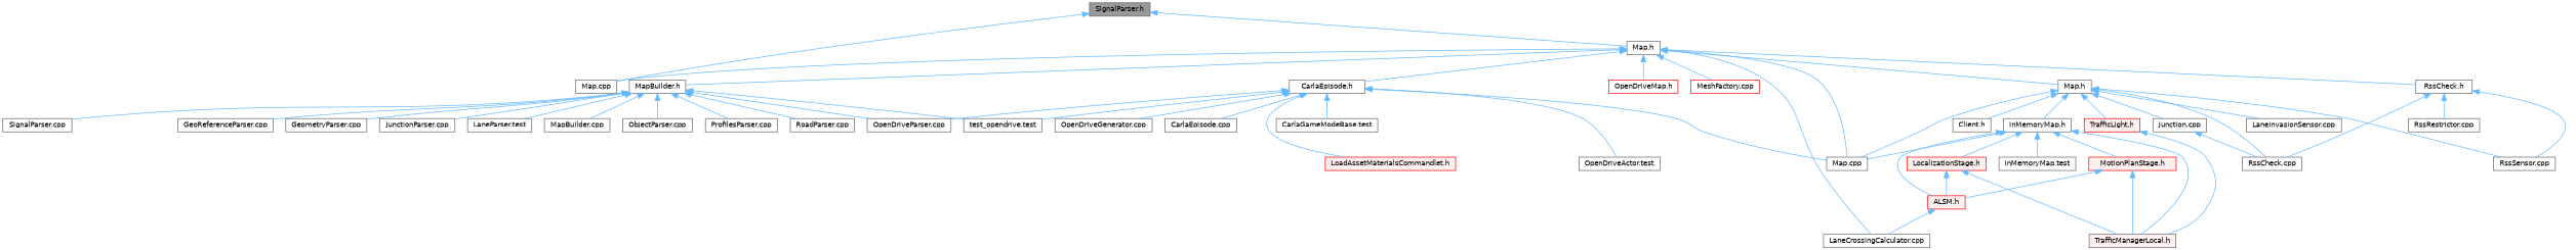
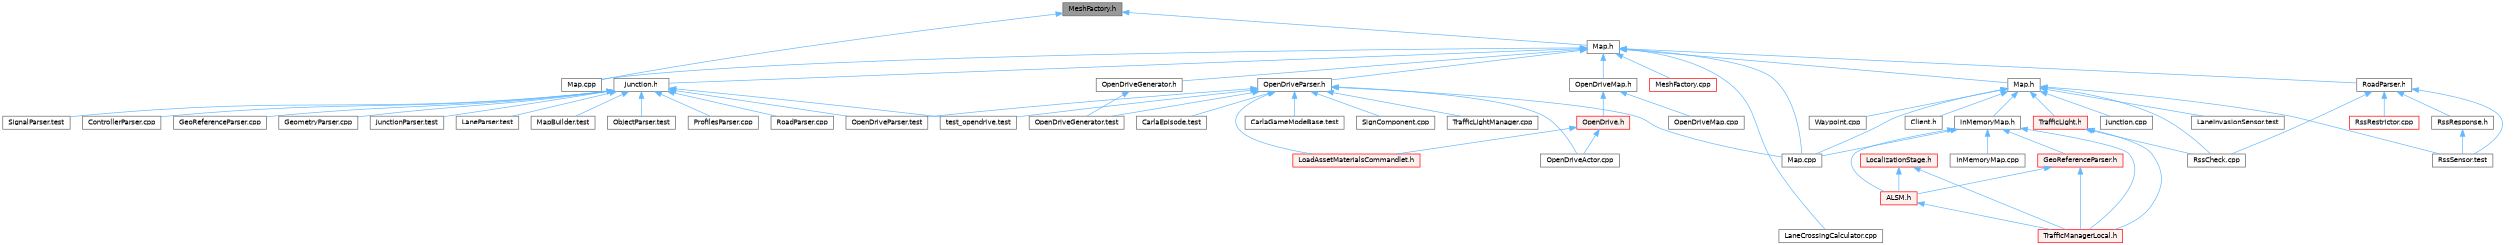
  digraph {
    node [color=grey40 fillcolor=white fontname=Helvetica fontsize=10 shape=box style=filled]
    edge [color=steelblue1 dir=back fontname=Helvetica fontsize=10 labelfontname=Helvetica labelfontsize=10 style=solid]
-   n1 [color=gray40 fillcolor=grey60 fontcolor=black height=0.2 label="SignalParser.h" width=0.4]
+   n1 [color=gray40 fillcolor=grey60 fontcolor=black height=0.2 label="MeshFactory.h" width=0.4]
    n2 [height=0.2 label="Map.cpp" width=0.4]
    n3 [height=0.2 label="Map.h" width=0.4]
    n4 [color=red height=0.2 label="MeshFactory.cpp" width=0.4]
    n5 [height=0.2 label="LaneCrossingCalculator.cpp" width=0.4]
    n6 [height=0.2 label="Map.cpp" width=0.4]
    n7 [height=0.2 label="Map.h" width=0.4]
-   n8 [height=0.2 label="MapBuilder.h" width=0.4]
-   n10 [color=red height=0.2 label="OpenDriveMap.h" width=0.4]
-   n11 [height=0.2 label="CarlaEpisode.h" width=0.4]
-   n12 [height=0.2 label="RssCheck.h" width=0.4]
+   n8 [height=0.2 label="Junction.h" width=0.4]
+   n9 [height=0.2 label="OpenDriveGenerator.h" width=0.4]
+   n10 [height=0.2 label="OpenDriveMap.h" width=0.4]
+   n11 [height=0.2 label="OpenDriveParser.h" width=0.4]
+   n12 [height=0.2 label="RoadParser.h" width=0.4]
    n13 [height=0.2 label="Client.h" width=0.4]
    n14 [height=0.2 label="InMemoryMap.h" width=0.4]
    n15 [height=0.2 label="Junction.cpp" width=0.4]
-   n16 [height=0.2 label="LaneInvasionSensor.cpp" width=0.4]
+   n16 [height=0.2 label="LaneInvasionSensor.test" width=0.4]
    n17 [height=0.2 label="RssCheck.cpp" width=0.4]
-   n18 [height=0.2 label="RssSensor.cpp" width=0.4]
+   n18 [height=0.2 label="RssSensor.test" width=0.4]
    n19 [color=red fillcolor="#FFF0F0" height=0.2 label="TrafficLight.h" width=0.4]
+   n20 [height=0.2 label="Waypoint.cpp" width=0.4]
+   n21 [height=0.2 label="ControllerParser.cpp" width=0.4]
    n22 [height=0.2 label="GeoReferenceParser.cpp" width=0.4]
    n23 [height=0.2 label="GeometryParser.cpp" width=0.4]
-   n24 [height=0.2 label="JunctionParser.cpp" width=0.4]
+   n24 [height=0.2 label="JunctionParser.test" width=0.4]
    n25 [height=0.2 label="LaneParser.test" width=0.4]
-   n26 [height=0.2 label="MapBuilder.cpp" width=0.4]
-   n27 [height=0.2 label="ObjectParser.cpp" width=0.4]
-   n28 [height=0.2 label="OpenDriveParser.cpp" width=0.4]
+   n26 [height=0.2 label="MapBuilder.test" width=0.4]
+   n27 [height=0.2 label="ObjectParser.test" width=0.4]
+   n28 [height=0.2 label="OpenDriveParser.test" width=0.4]
    n29 [height=0.2 label="ProfilesParser.cpp" width=0.4]
    n30 [height=0.2 label="RoadParser.cpp" width=0.4]
-   n31 [height=0.2 label="SignalParser.cpp" width=0.4]
+   n31 [height=0.2 label="SignalParser.test" width=0.4]
    n32 [height=0.2 label="test_opendrive.test" width=0.4]
-   n33 [height=0.2 label="OpenDriveGenerator.cpp" width=0.4]
+   n33 [height=0.2 label="OpenDriveGenerator.test" width=0.4]
+   n34 [color=red fillcolor="#FFF0F0" height=0.2 label="OpenDrive.h" width=0.4]
+   n35 [height=0.2 label="OpenDriveMap.cpp" width=0.4]
    n36 [color=red fillcolor="#FFF0F0" height=0.2 label="LoadAssetMaterialsCommandlet.h" width=0.4]
-   n37 [height=0.2 label="OpenDriveActor.test" width=0.4]
-   n38 [height=0.2 label="CarlaEpisode.cpp" width=0.4]
+   n37 [height=0.2 label="OpenDriveActor.cpp" width=0.4]
+   n38 [height=0.2 label="CarlaEpisode.test" width=0.4]
    n39 [height=0.2 label="CarlaGameModeBase.test" width=0.4]
-   n43 [height=0.2 label="RssRestrictor.cpp" width=0.4]
+   n40 [height=0.2 label="SignComponent.cpp" width=0.4]
+   n41 [height=0.2 label="TrafficLightManager.cpp" width=0.4]
+   n42 [height=0.2 label="RssResponse.h" width=0.4]
+   n43 [color=red height=0.2 label="RssRestrictor.cpp" width=0.4]
    n44 [color=red fillcolor="#FFF0F0" height=0.2 label="ALSM.h" width=0.4]
-   n45 [fillcolor="#FFF0F0" height=0.2 label="TrafficManagerLocal.h" width=0.4]
-   n46 [height=0.2 label="InMemoryMap.test" width=0.4]
+   n45 [color=red fillcolor="#FFF0F0" height=0.2 label="TrafficManagerLocal.h" width=0.4]
+   n46 [height=0.2 label="InMemoryMap.cpp" width=0.4]
    n47 [color=red fillcolor="#FFF0F0" height=0.2 label="LocalizationStage.h" width=0.4]
-   n48 [color=red fillcolor="#FFF0F0" height=0.2 label="MotionPlanStage.h" width=0.4]
+   n48 [color=red fillcolor="#FFF0F0" height=0.2 label="GeoReferenceParser.h" width=0.4]
    n1 -> n2
    n1 -> n3
    n3 -> n2
    n3 -> n4
    n3 -> n5
    n3 -> n6
    n3 -> n7
    n3 -> n8
+   n3 -> n9
    n3 -> n10
    n3 -> n11
    n3 -> n12
    n7 -> n6
    n7 -> n13
    n7 -> n14
    n7 -> n15
    n7 -> n16
    n7 -> n17
    n7 -> n18
    n7 -> n19
+   n7 -> n20
+   n8 -> n21
    n8 -> n22
    n8 -> n23
    n8 -> n24
    n8 -> n25
    n8 -> n26
    n8 -> n27
    n8 -> n28
    n8 -> n29
    n8 -> n30
    n8 -> n31
    n8 -> n32
+   n9 -> n33
+   n10 -> n34
+   n10 -> n35
    n11 -> n6
    n11 -> n28
    n11 -> n32
    n11 -> n33
    n11 -> n36
    n11 -> n37
    n11 -> n38
    n11 -> n39
+   n11 -> n40
+   n11 -> n41
    n12 -> n17
    n12 -> n18
+   n12 -> n42
    n12 -> n43
    n14 -> n6
    n14 -> n44
    n14 -> n45
    n14 -> n46
-   n14 -> n47
    n14 -> n48
-   n15 -> n17
+   n19 -> n17
    n19 -> n45
-   n44 -> n5
+   n34 -> n36
+   n34 -> n37
+   n42 -> n18
+   n44 -> n45
    n47 -> n44
    n47 -> n45
    n48 -> n44
    n48 -> n45
  }
